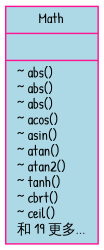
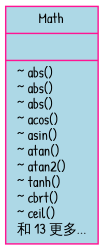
  digraph {
    fontname="Patrick Hand"
-   n1 [color=deeppink fillcolor=lightblue fontcolor=black fontname="Patrick Hand" fontsize=10 height=0.2 label="{Math\n||~ abs()\l~ abs()\l~ abs()\l~ acos()\l~ asin()\l~ atan()\l~ atan2()\l~ tanh()\l~ cbrt()\l~ ceil()\l和 19 更多...\l}" shape=record style=filled width=0.4]
+   n1 [color=deeppink fillcolor=lightblue fontcolor=black fontname="Patrick Hand" fontsize=10 height=0.2 label="{Math\n||~ abs()\l~ abs()\l~ abs()\l~ acos()\l~ asin()\l~ atan()\l~ atan2()\l~ tanh()\l~ cbrt()\l~ ceil()\l和 13 更多...\l}" shape=record style=filled width=0.4]
  }
